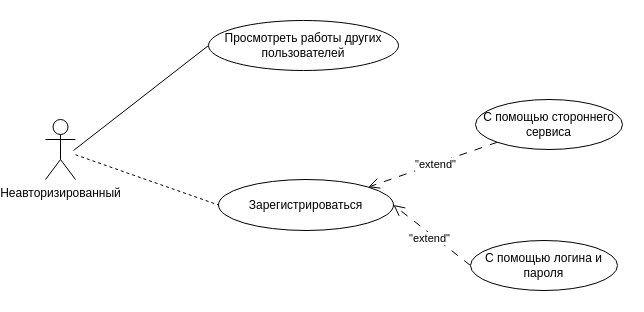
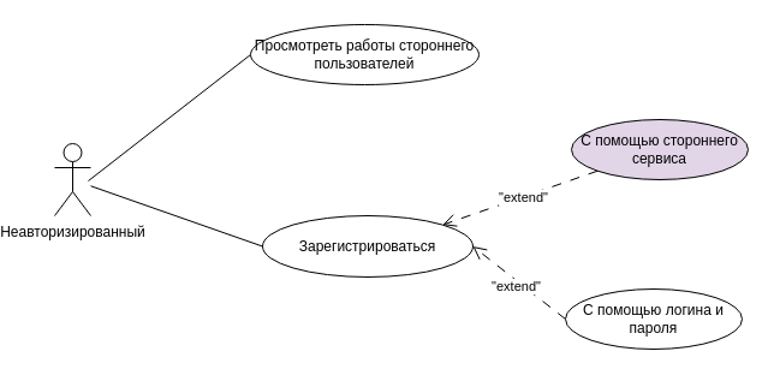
  <mxCell id="0" />
  <mxCell id="1" parent="0" />
  <mxCell id="2" style="rounded=0;orthogonalLoop=1;jettySize=auto;html=1;entryX=0;entryY=0.5;entryDx=0;entryDy=0;endArrow=none;endFill=0;" parent="1" target="5" edge="1"><mxGeometry relative="1" as="geometry"><mxPoint x="48" y="150" as="sourcePoint" /></mxGeometry></mxCell>
- <mxCell id="3" style="rounded=0;orthogonalLoop=1;jettySize=auto;html=1;entryX=0;entryY=0.5;entryDx=0;entryDy=0;endArrow=none;endFill=0;dashed=1;" parent="1" source="4" target="6" edge="1"><mxGeometry relative="1" as="geometry" /></mxCell>
+ <mxCell id="3" style="rounded=0;orthogonalLoop=1;jettySize=auto;html=1;entryX=0;entryY=0.5;entryDx=0;entryDy=0;endArrow=none;endFill=0;" parent="1" source="4" target="6" edge="1"><mxGeometry relative="1" as="geometry" /></mxCell>
  <mxCell id="4" value="Неавторизированный" style="shape=umlActor;verticalLabelPosition=bottom;verticalAlign=top;html=1;" parent="1" vertex="1"><mxGeometry x="20" y="119" width="30" height="60" as="geometry" /></mxCell>
- <mxCell id="5" value="Просмотреть работы других пользователей" style="ellipse;whiteSpace=wrap;html=1;" parent="1" vertex="1"><mxGeometry x="183" y="20" width="190" height="50" as="geometry" /></mxCell>
+ <mxCell id="5" value="Просмотреть работы стороннего пользователей" style="ellipse;whiteSpace=wrap;html=1;" parent="1" vertex="1"><mxGeometry x="183" y="20" width="190" height="50" as="geometry" /></mxCell>
  <mxCell id="6" value="Зарегистрироваться" style="ellipse;whiteSpace=wrap;html=1;" parent="1" vertex="1"><mxGeometry x="193" y="179" width="175" height="51" as="geometry" /></mxCell>
  <mxCell id="7" style="rounded=0;orthogonalLoop=1;jettySize=auto;html=1;exitX=0;exitY=1;exitDx=0;exitDy=0;entryX=1;entryY=0;entryDx=0;entryDy=0;dashed=1;dashPattern=8 8;endArrow=open;endFill=0;endSize=9;" parent="1" source="9" target="6" edge="1"><mxGeometry relative="1" as="geometry" /></mxCell>
  <mxCell id="8" value="&quot;extend&quot;" style="edgeLabel;html=1;align=center;verticalAlign=middle;resizable=0;points=[];" parent="7" vertex="1" connectable="0"><mxGeometry x="-0.025" relative="1" as="geometry"><mxPoint x="1" as="offset" /></mxGeometry></mxCell>
- <mxCell id="9" value="С помощью стороннего&lt;div&gt;сервиса&lt;/div&gt;" style="ellipse;whiteSpace=wrap;html=1;" parent="1" vertex="1"><mxGeometry x="450" y="99" width="147" height="50" as="geometry" /></mxCell>
+ <mxCell id="9" value="С помощью стороннего&lt;div&gt;сервиса&lt;/div&gt;" style="ellipse;whiteSpace=wrap;html=1;fillColor=#e1d5e7;" parent="1" vertex="1"><mxGeometry x="450" y="99" width="147" height="50" as="geometry" /></mxCell>
  <mxCell id="10" style="rounded=0;orthogonalLoop=1;jettySize=auto;html=1;exitX=0;exitY=0.5;exitDx=0;exitDy=0;entryX=1;entryY=0.5;entryDx=0;entryDy=0;dashed=1;dashPattern=8 8;endArrow=open;endFill=0;endSize=9;" parent="1" source="12" target="6" edge="1"><mxGeometry relative="1" as="geometry" /></mxCell>
  <mxCell id="11" value="&quot;extend&quot;" style="edgeLabel;html=1;align=center;verticalAlign=middle;resizable=0;points=[];" parent="10" vertex="1" connectable="0"><mxGeometry x="0.028" y="3" relative="1" as="geometry"><mxPoint y="1" as="offset" /></mxGeometry></mxCell>
  <mxCell id="12" value="С помощью логина и пароля" style="ellipse;whiteSpace=wrap;html=1;" parent="1" vertex="1"><mxGeometry x="445" y="240" width="147" height="50" as="geometry" /></mxCell>
